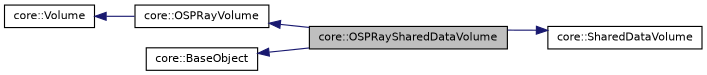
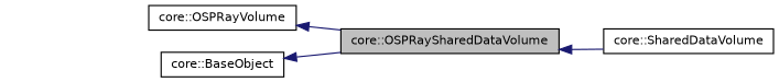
  digraph {
    rankdir=LR
    node [color=black fillcolor=white fontname=Helvetica fontsize=10 shape=record style=filled]
    edge [color=midnightblue dir=back fontname=Helvetica fontsize=10 labelfontname=Helvetica labelfontsize=10 style=solid]
    n1 [fillcolor=grey75 fontcolor=black height=0.2 label="core::OSPRaySharedDataVolume" width=0.4]
    n2 [height=0.2 label="core::SharedDataVolume" width=0.4]
-   n3 [height=0.2 label="core::Volume" width=0.4]
    n4 [height=0.2 label="core::OSPRayVolume" width=0.4]
    n5 [height=0.2 label="core::BaseObject" width=0.4]
-   n2 -> n1
-   n3 -> n4
+   n1 -> n2
    n4 -> n1
    n5 -> n1
  }
